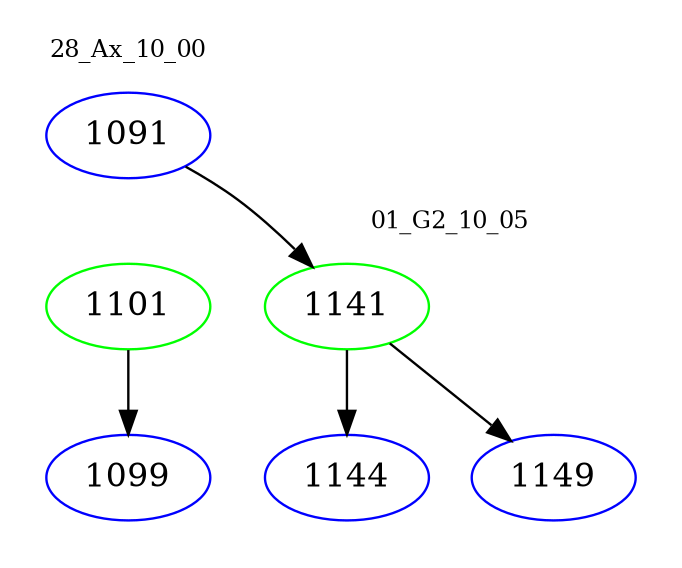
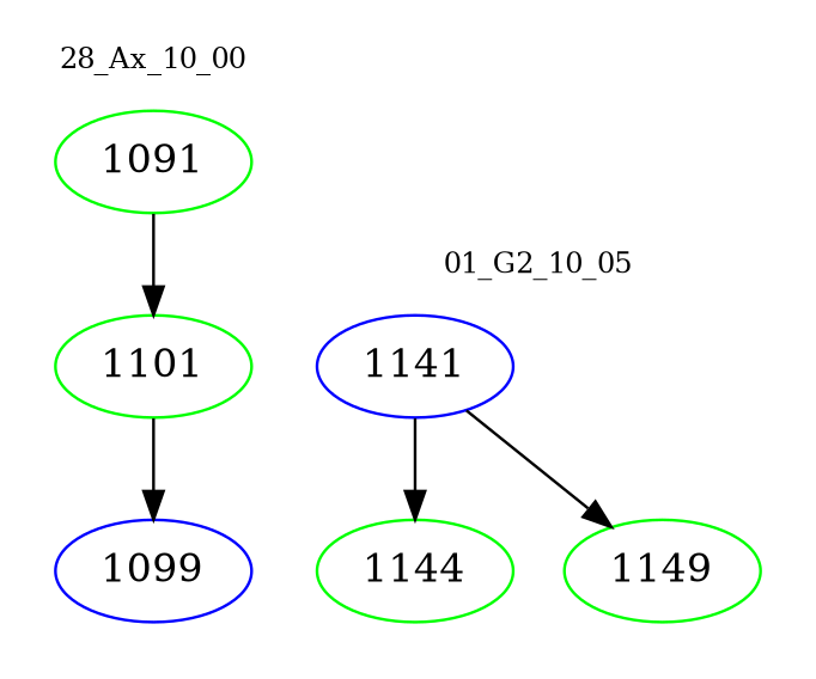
  digraph {
    fontname="DejaVu Serif"
    node [color=green fontname="DejaVu Serif"]
    edge [color=black fontname="DejaVu Serif"]
-   n1 [color=blue label=1091]
+   n1 [label=1091]
    n2 [color=blue label=1099]
    n3 [label=1101]
-   n4 [label=1141]
-   n5 [color=blue label=1144]
-   n6 [color=blue label=1149]
+   n4 [color=blue label=1141]
+   n5 [label=1144]
+   n6 [label=1149]
    subgraph cluster_1 {
      color=white
      fontsize=10
      label="28_Ax_10_00"
      n1
      n2
      n3
    }
    subgraph cluster_2 {
      color=white
      fontsize=10
      label="01_G2_10_05"
      n4
      n5
      n6
    }
-   n1 -> n4
+   n1 -> n3
    n3 -> n2
    n4 -> n5
    n4 -> n6
  }
